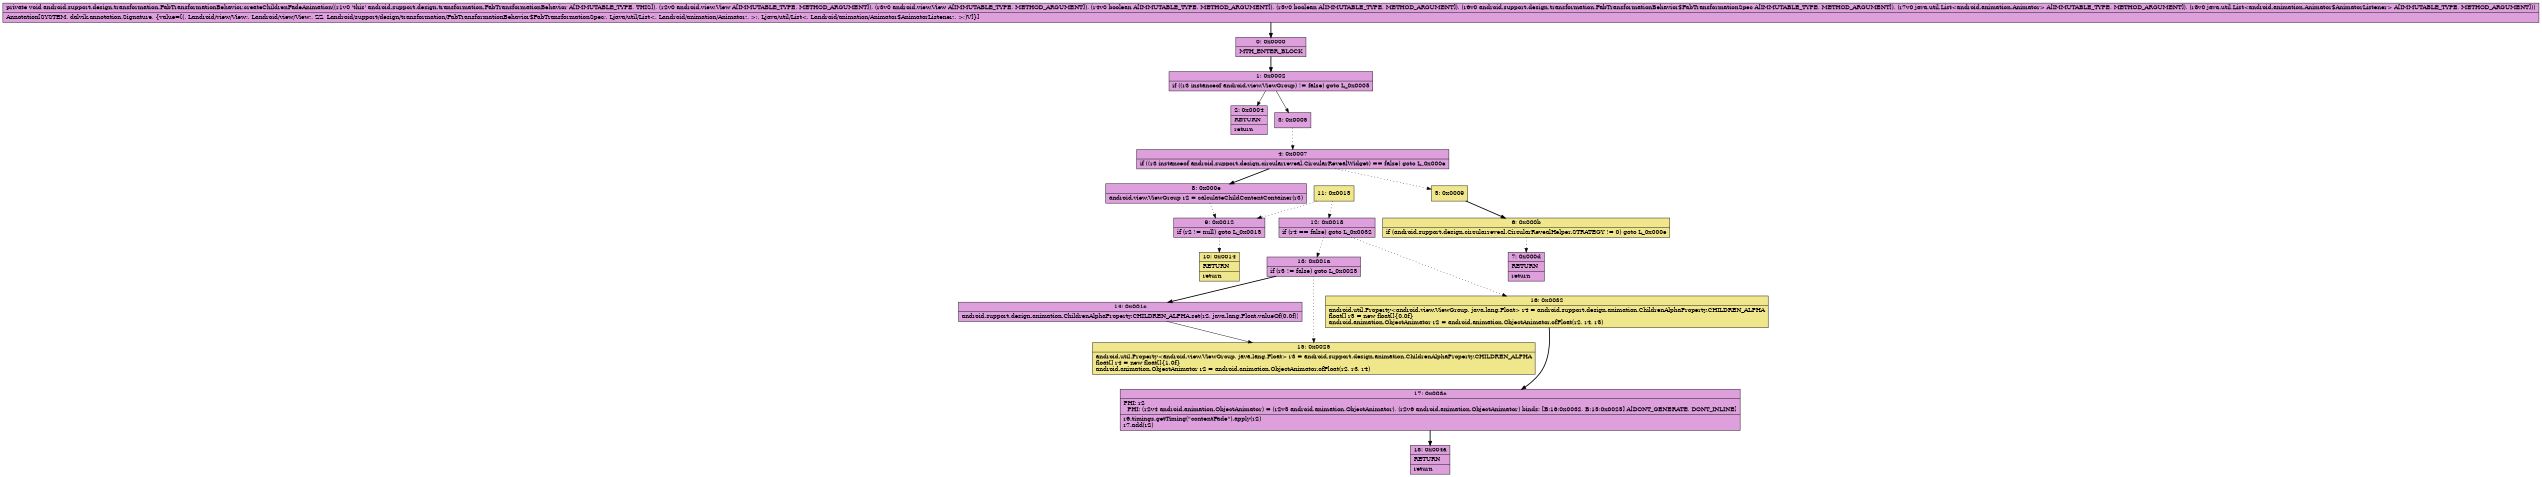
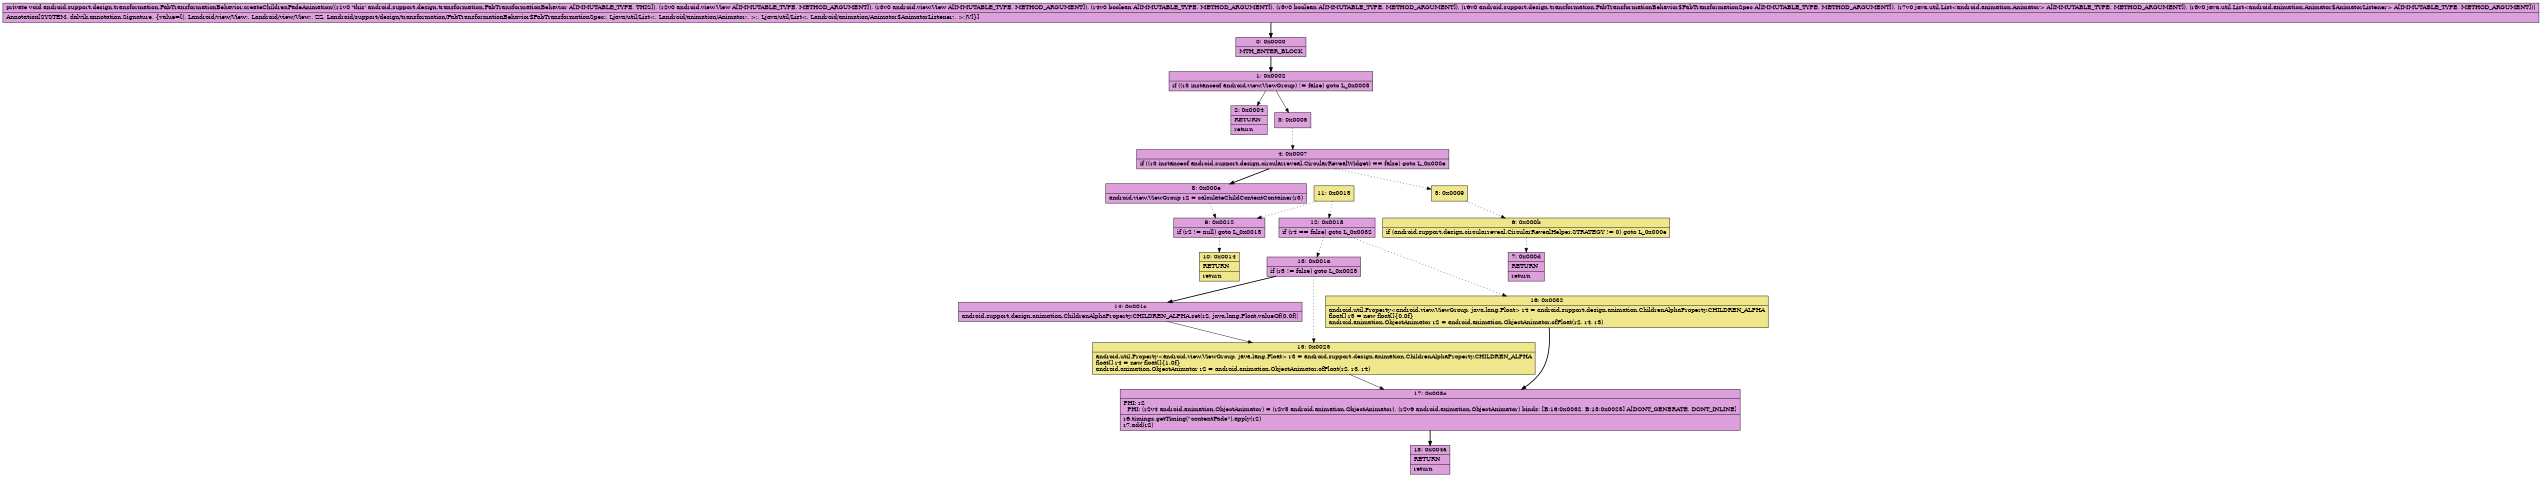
  digraph {
    node [fillcolor=plum shape=record style=filled]
    edge [style=dotted]
    n1 [label="{0\:\ 0x0000|MTH_ENTER_BLOCK\l}"]
    n2 [label="{1\:\ 0x0002|if ((r3 instanceof android.view.ViewGroup) != false) goto L_0x0005\l}"]
    n3 [label="{2\:\ 0x0004|RETURN\l|return\l}"]
    n4 [label="{3\:\ 0x0005}"]
    n5 [label="{4\:\ 0x0007|if ((r3 instanceof android.support.design.circularreveal.CircularRevealWidget) == false) goto L_0x000e\l}"]
    n6 [fillcolor=khaki label="{5\:\ 0x0009}"]
    n7 [label="{8\:\ 0x000e|android.view.ViewGroup r2 = calculateChildContentContainer(r3)\l}"]
    n8 [fillcolor=khaki label="{6\:\ 0x000b|if (android.support.design.circularreveal.CircularRevealHelper.STRATEGY != 0) goto L_0x000e\l}"]
    n9 [label="{9\:\ 0x0012|if (r2 != null) goto L_0x0015\l}"]
    n10 [label="{7\:\ 0x000d|RETURN\l|return\l}"]
    n11 [fillcolor=khaki label="{10\:\ 0x0014|RETURN\l|return\l}"]
    n12 [fillcolor=khaki label="{11\:\ 0x0015}"]
    n13 [label="{12\:\ 0x0018|if (r4 == false) goto L_0x0032\l}"]
    n14 [label="{13\:\ 0x001a|if (r5 != false) goto L_0x0025\l}"]
    n15 [fillcolor=khaki label="{16\:\ 0x0032|android.util.Property\<android.view.ViewGroup, java.lang.Float\> r4 = android.support.design.animation.ChildrenAlphaProperty.CHILDREN_ALPHA\lfloat[] r5 = new float[]\{0.0f\}\landroid.animation.ObjectAnimator r2 = android.animation.ObjectAnimator.ofFloat(r2, r4, r5)\l}"]
    n16 [label="{14\:\ 0x001c|android.support.design.animation.ChildrenAlphaProperty.CHILDREN_ALPHA.set(r2, java.lang.Float.valueOf(0.0f))\l}"]
    n17 [fillcolor=khaki label="{15\:\ 0x0025|android.util.Property\<android.view.ViewGroup, java.lang.Float\> r3 = android.support.design.animation.ChildrenAlphaProperty.CHILDREN_ALPHA\lfloat[] r4 = new float[]\{1.0f\}\landroid.animation.ObjectAnimator r2 = android.animation.ObjectAnimator.ofFloat(r2, r3, r4)\l}"]
    n18 [label="{17\:\ 0x003c|PHI: r2 \l  PHI: (r2v4 android.animation.ObjectAnimator) = (r2v5 android.animation.ObjectAnimator), (r2v6 android.animation.ObjectAnimator) binds: [B:16:0x0032, B:15:0x0025] A[DONT_GENERATE, DONT_INLINE]\l|r6.timings.getTiming(\"contentFade\").apply(r2)\lr7.add(r2)\l}"]
    n19 [label="{18\:\ 0x004a|RETURN\l|return\l}"]
    n20 [label="{private void android.support.design.transformation.FabTransformationBehavior.createChildrenFadeAnimation((r1v0 'this' android.support.design.transformation.FabTransformationBehavior A[IMMUTABLE_TYPE, THIS]), (r2v0 android.view.View A[IMMUTABLE_TYPE, METHOD_ARGUMENT]), (r3v0 android.view.View A[IMMUTABLE_TYPE, METHOD_ARGUMENT]), (r4v0 boolean A[IMMUTABLE_TYPE, METHOD_ARGUMENT]), (r5v0 boolean A[IMMUTABLE_TYPE, METHOD_ARGUMENT]), (r6v0 android.support.design.transformation.FabTransformationBehavior$FabTransformationSpec A[IMMUTABLE_TYPE, METHOD_ARGUMENT]), (r7v0 java.util.List\<android.animation.Animator\> A[IMMUTABLE_TYPE, METHOD_ARGUMENT]), (r8v0 java.util.List\<android.animation.Animator$AnimatorListener\> A[IMMUTABLE_TYPE, METHOD_ARGUMENT]))  | Annotation[SYSTEM, dalvik.annotation.Signature, \{value=[(, Landroid\/view\/View;, Landroid\/view\/View;, ZZ, Landroid\/support\/design\/transformation\/FabTransformationBehavior$FabTransformationSpec;, Ljava\/util\/List\<, Landroid\/animation\/Animator;, \>;, Ljava\/util\/List\<, Landroid\/animation\/Animator$AnimatorListener;, \>;)V]\}]\l}"]
    n1 -> n2 [style=bold]
    n2 -> n3 [style=solid]
    n2 -> n4 [style=solid]
    n4 -> n5
    n5 -> n6
    n5 -> n7 [style=bold]
-   n6 -> n8 [style=bold]
+   n6 -> n8
    n7 -> n9
    n8 -> n10
    n9 -> n11
    n12 -> n9
    n12 -> n13
    n13 -> n14
    n13 -> n15
    n14 -> n16 [style=bold]
    n14 -> n17
    n15 -> n18 [style=bold]
    n16 -> n17 [style=solid]
+   n17 -> n18 [style=solid]
    n18 -> n19 [style=bold]
    n20 -> n1 [style=bold]
  }
